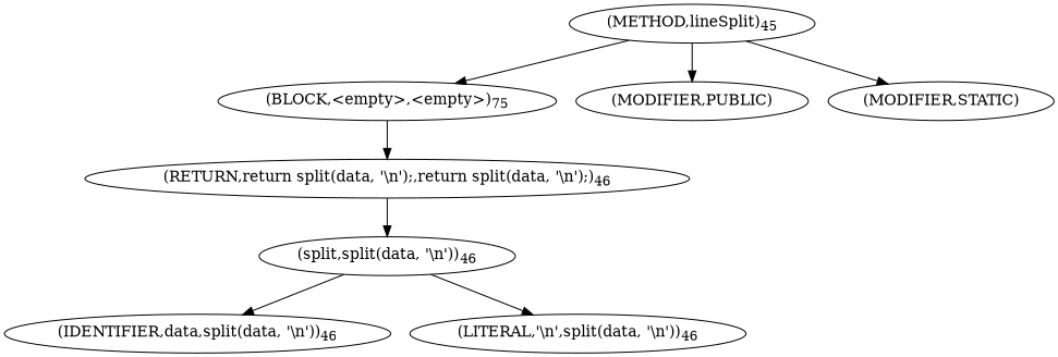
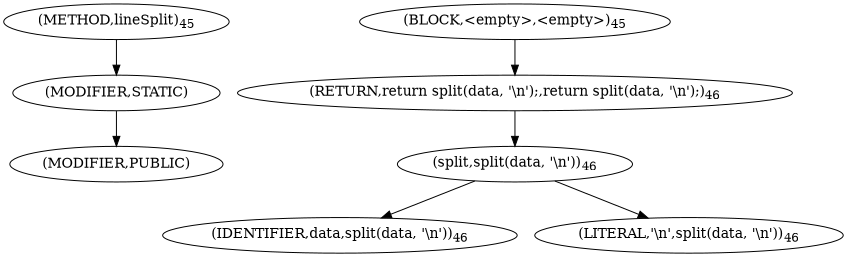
  digraph {
    n1 [label=<(METHOD,lineSplit)<SUB>45</SUB>>]
-   n2 [label=<(BLOCK,&lt;empty&gt;,&lt;empty&gt;)<SUB>75</SUB>>]
+   n2 [label=<(BLOCK,&lt;empty&gt;,&lt;empty&gt;)<SUB>45</SUB>>]
    n3 [label=<(MODIFIER,PUBLIC)>]
    n4 [label=<(MODIFIER,STATIC)>]
    n5 [label=<(RETURN,return split(data, '\n');,return split(data, '\n');)<SUB>46</SUB>>]
    n6 [label=<(split,split(data, '\n'))<SUB>46</SUB>>]
    n7 [label=<(IDENTIFIER,data,split(data, '\n'))<SUB>46</SUB>>]
    n8 [label=<(LITERAL,'\n',split(data, '\n'))<SUB>46</SUB>>]
-   n1 -> n2
-   n1 -> n3
+   n4 -> n3
    n1 -> n4
    n2 -> n5
    n5 -> n6
    n6 -> n7
    n6 -> n8
  }
